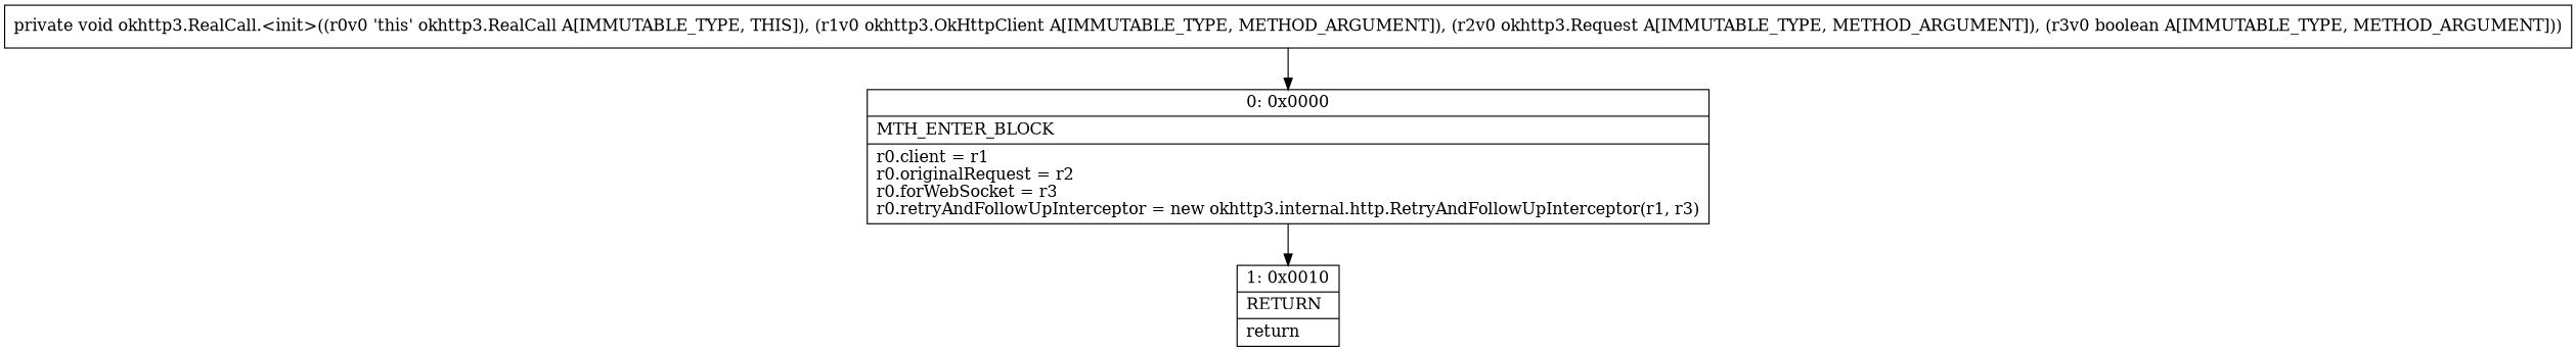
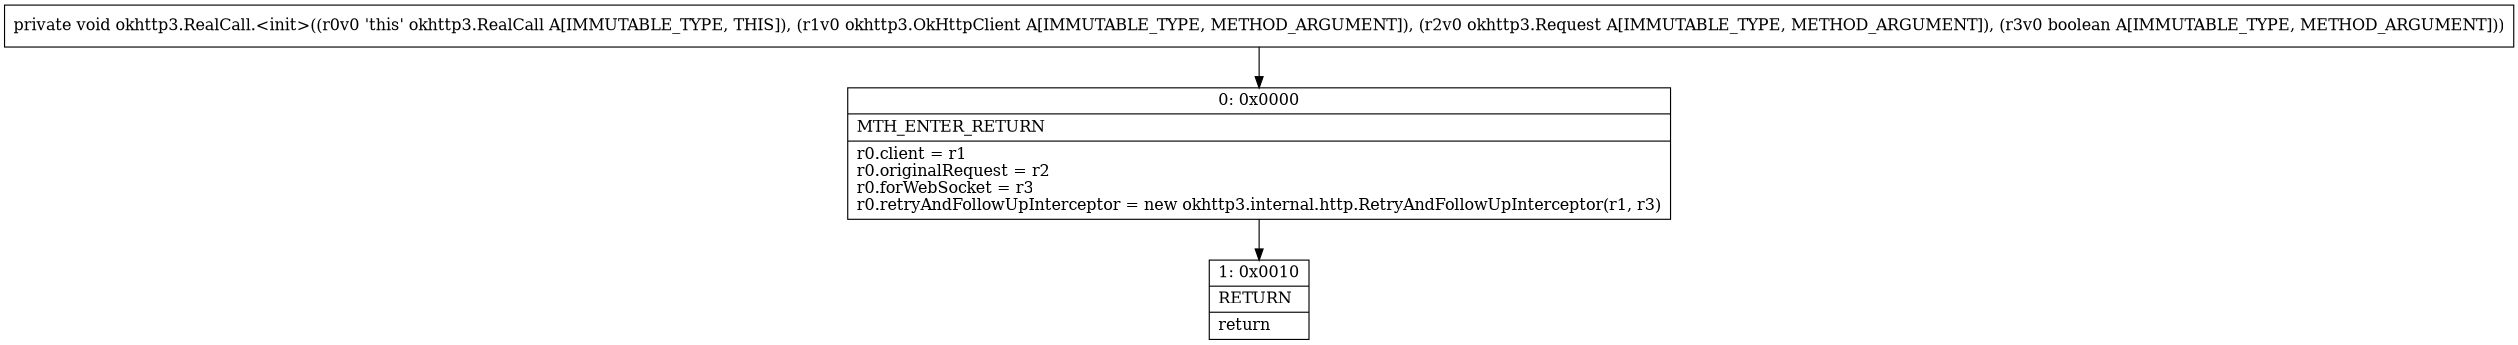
  digraph {
    node [shape=record]
-   n1 [label="{0\:\ 0x0000|MTH_ENTER_BLOCK\l|r0.client = r1\lr0.originalRequest = r2\lr0.forWebSocket = r3\lr0.retryAndFollowUpInterceptor = new okhttp3.internal.http.RetryAndFollowUpInterceptor(r1, r3)\l}"]
+   n1 [label="{0\:\ 0x0000|MTH_ENTER_RETURN\l|r0.client = r1\lr0.originalRequest = r2\lr0.forWebSocket = r3\lr0.retryAndFollowUpInterceptor = new okhttp3.internal.http.RetryAndFollowUpInterceptor(r1, r3)\l}"]
    n2 [label="{1\:\ 0x0010|RETURN\l|return\l}"]
    n3 [label="{private void okhttp3.RealCall.\<init\>((r0v0 'this' okhttp3.RealCall A[IMMUTABLE_TYPE, THIS]), (r1v0 okhttp3.OkHttpClient A[IMMUTABLE_TYPE, METHOD_ARGUMENT]), (r2v0 okhttp3.Request A[IMMUTABLE_TYPE, METHOD_ARGUMENT]), (r3v0 boolean A[IMMUTABLE_TYPE, METHOD_ARGUMENT])) }"]
    n1 -> n2
    n3 -> n1
  }
